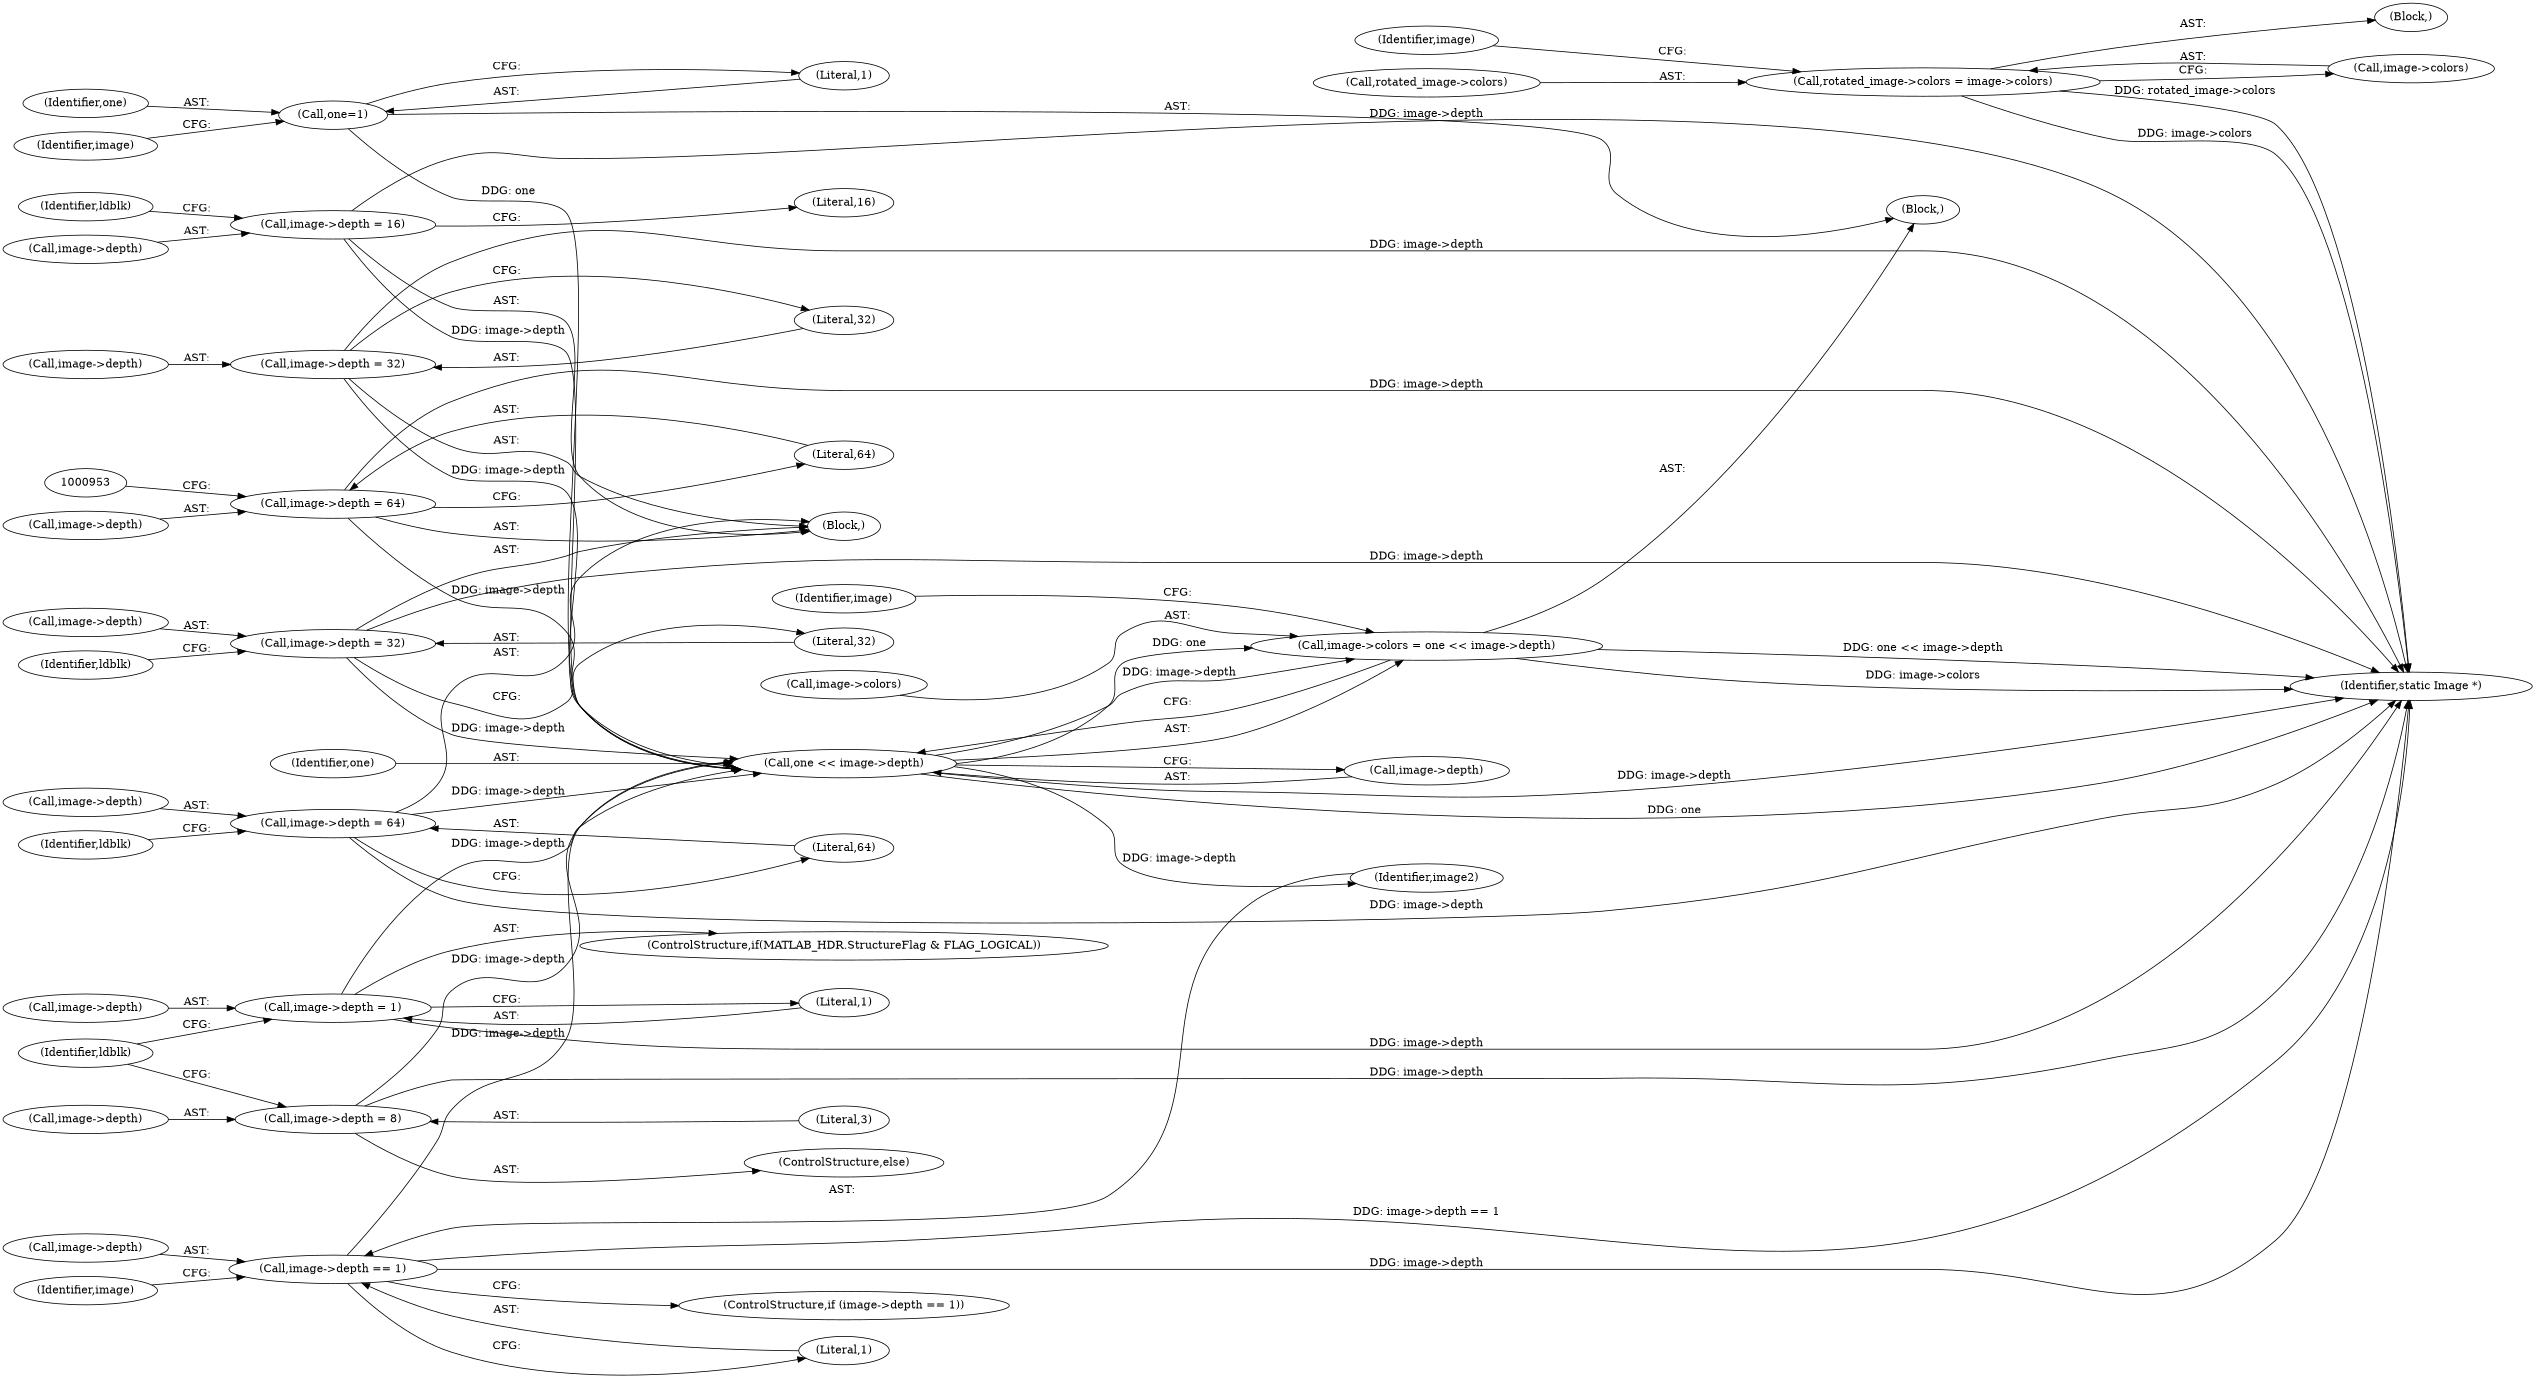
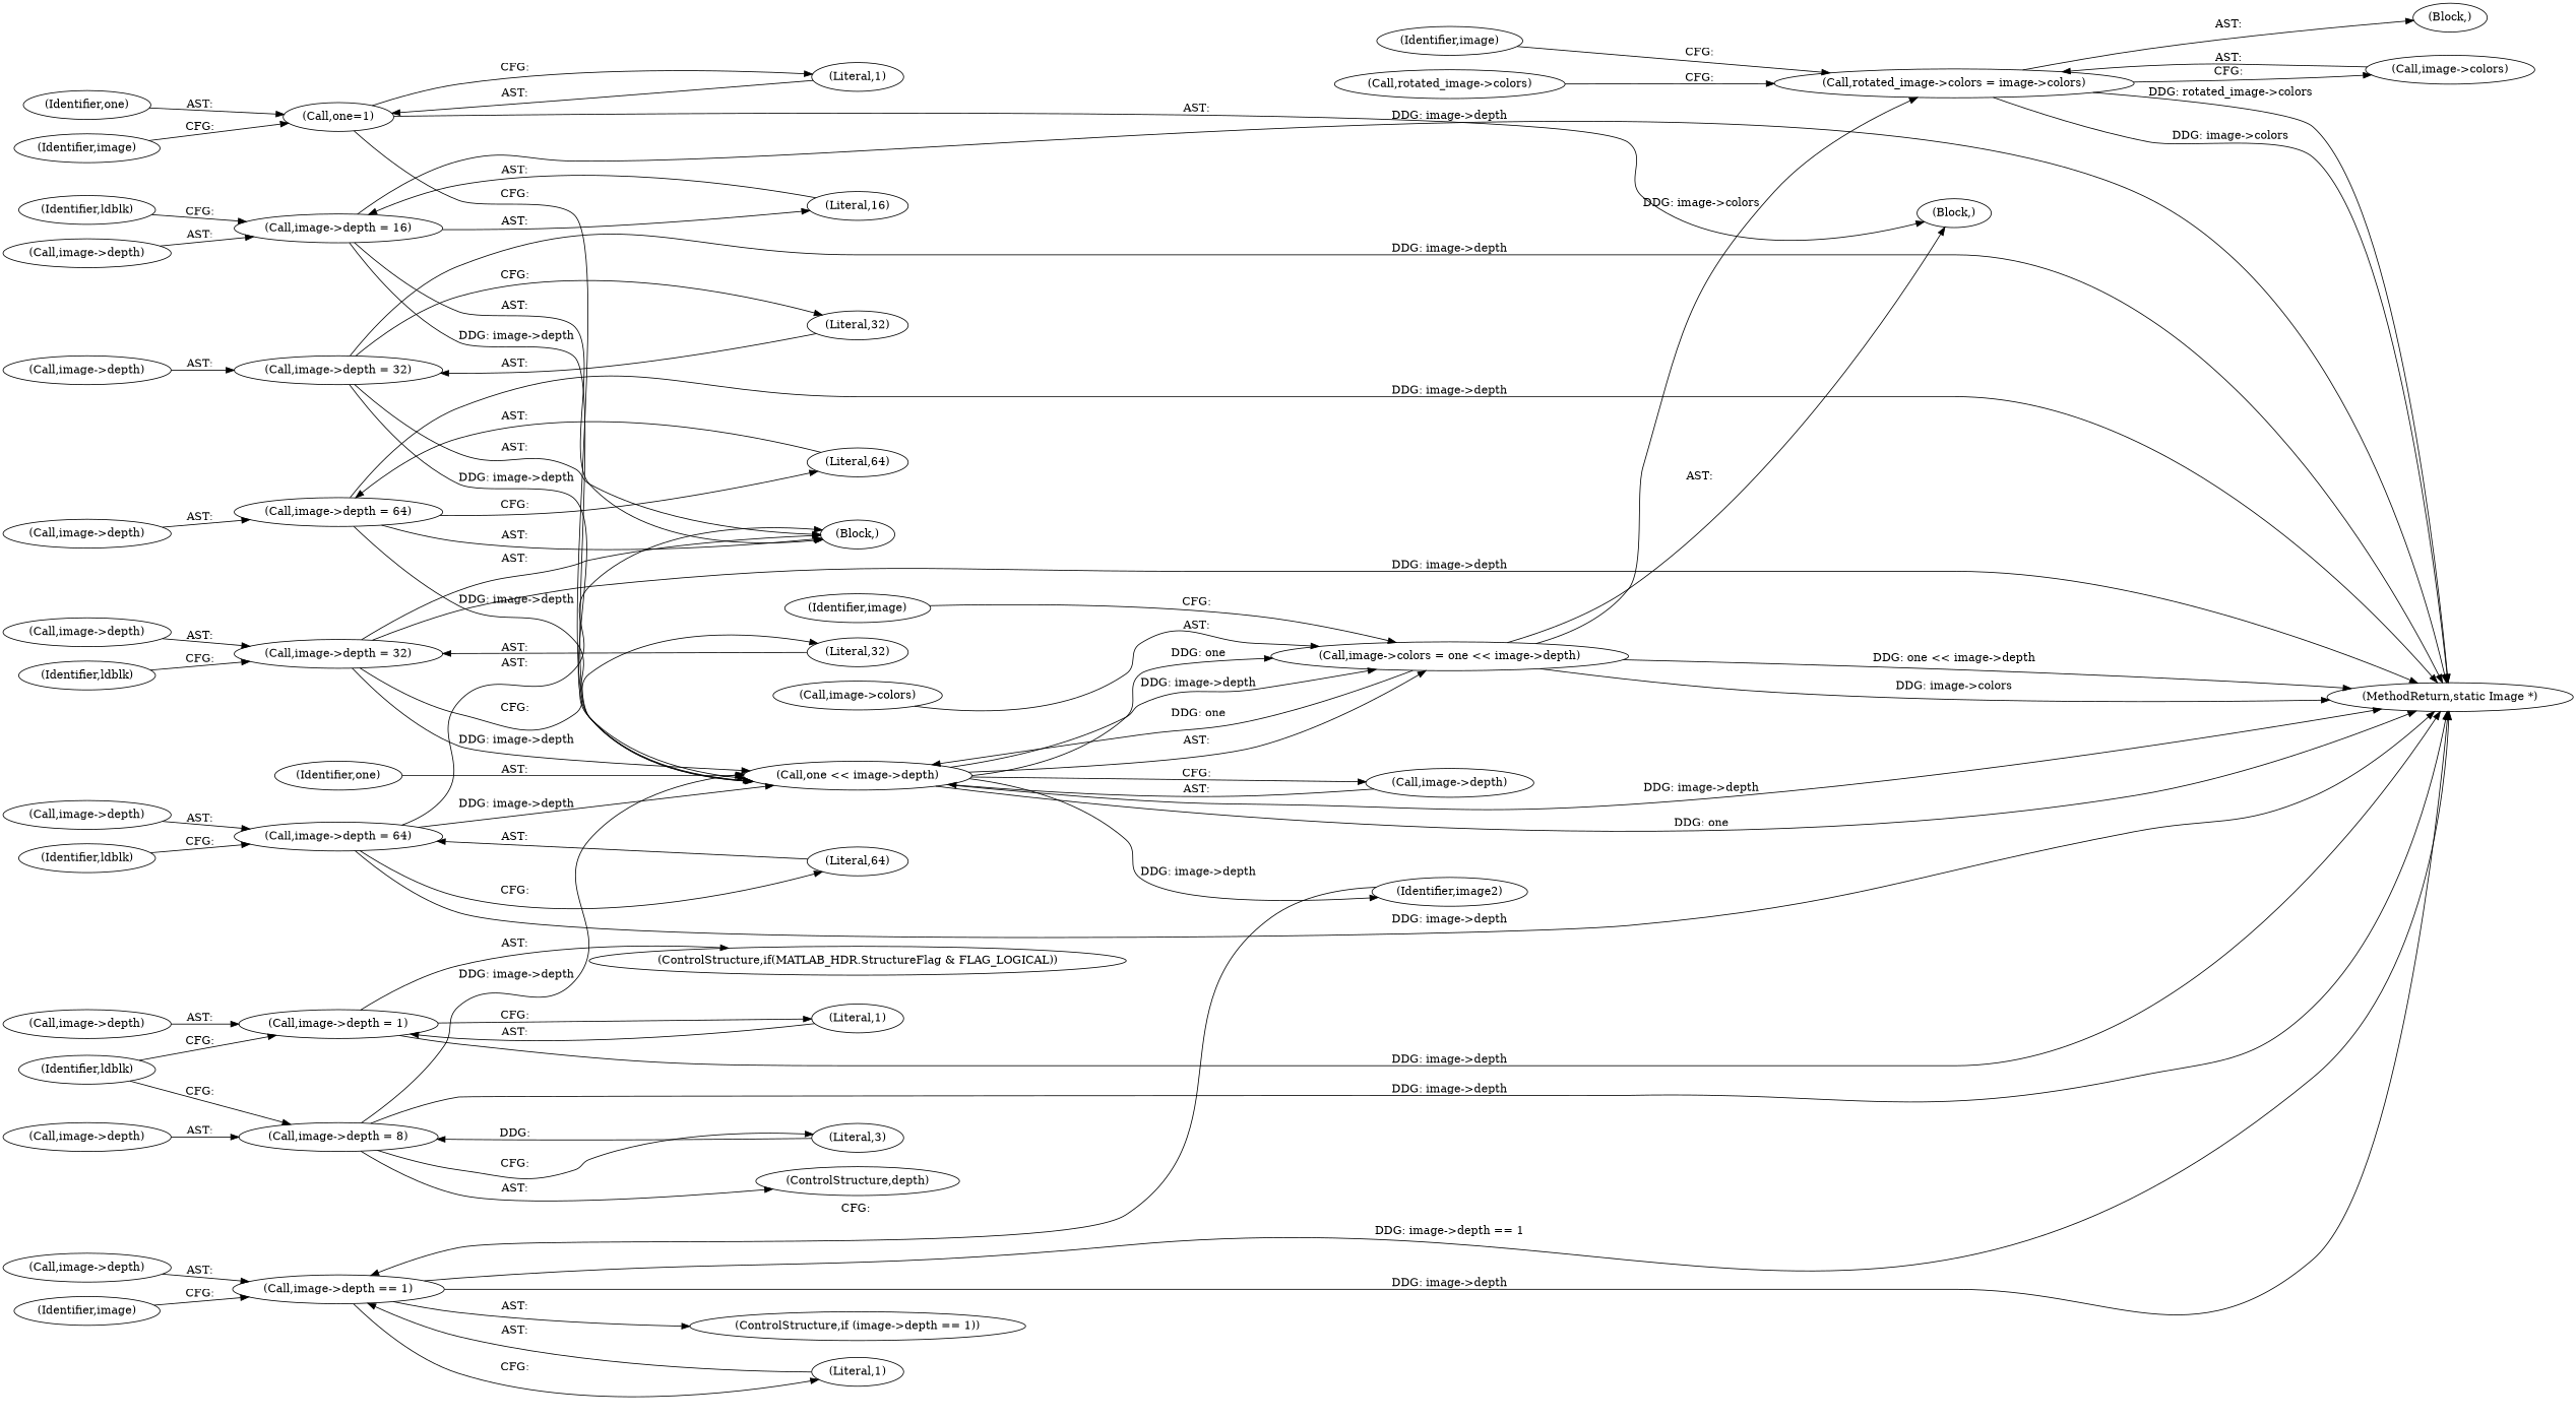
  digraph {
    rankdir=LR
    n1 [label="(Call,image->depth == 1)"]
    n2 [label="(Call,one << image->depth)"]
-   n3 [label="(Identifier,static Image *)"]
+   n3 [label="(MethodReturn,static Image *)"]
    n4 [label="(ControlStructure,if (image->depth == 1))"]
    n5 [label="(Literal,1)"]
    n6 [label="(Call,image->colors = one << image->depth)"]
    n7 [label="(Call,image->depth)"]
    n8 [label="(Identifier,image2)"]
    n9 [label="(Block,)"]
    n10 [label="(Call,rotated_image->colors = image->colors)"]
    n11 [label="(Call,one=1)"]
    n12 [label="(Literal,1)"]
    n13 [label="(Call,image->depth = 64)"]
    n14 [label="(Block,)"]
    n15 [label="(Literal,64)"]
    n16 [label="(Call,image->depth = 16)"]
    n17 [label="(Literal,16)"]
    n18 [label="(Call,image->depth = 32)"]
    n19 [label="(Literal,32)"]
    n20 [label="(Call,image->depth = 64)"]
    n21 [label="(Literal,64)"]
    n22 [label="(Call,image->depth = 1)"]
    n23 [label="(Literal,1)"]
    n24 [label="(ControlStructure,if(MATLAB_HDR.StructureFlag & FLAG_LOGICAL))"]
    n25 [label="(Call,image->depth = 32)"]
    n26 [label="(Literal,32)"]
    n27 [label="(Call,image->depth = 8)"]
-   n28 [label="(ControlStructure,else)"]
+   n28 [label="(ControlStructure,depth)"]
    n29 [label="(Literal,3)"]
    n30 [label="(Call,image->colors)"]
    n31 [label="(Block,)"]
    n32 [label="(Identifier,image)"]
    n33 [label="(Call,image->depth)"]
    n34 [label="(Call,image->depth)"]
    n35 [label="(Call,image->depth)"]
    n36 [label="(Identifier,image)"]
    n37 [label="(Identifier,ldblk)"]
    n38 [label="(Call,image->depth)"]
    n39 [label="(Identifier,image)"]
    n40 [label="(Call,image->depth)"]
    n41 [label="(Identifier,ldblk)"]
    n42 [label="(Identifier,ldblk)"]
    n43 [label="(Identifier,one)"]
    n44 [label="(Identifier,one)"]
    n45 [label="(Identifier,image)"]
    n46 [label="(Call,image->depth)"]
    n47 [label="(Identifier,ldblk)"]
    n48 [label="(Call,image->colors)"]
    n49 [label="(Call,image->depth)"]
    n50 [label="(Call,rotated_image->colors)"]
    n51 [label="(Call,image->depth)"]
-   1000953
-   n1 -> n2 [label="DDG: image->depth"]
    n1 -> n3 [label="DDG: image->depth"]
    n1 -> n3 [label="DDG: image->depth == 1"]
-   n1 -> n4 [label="CFG: "]
+   n1 -> n4 [label="AST: "]
    n1 -> n5 [label="CFG: "]
    n2 -> n3 [label="DDG: image->depth"]
    n2 -> n3 [label="DDG: one"]
    n2 -> n6 [label="AST: "]
    n2 -> n6 [label="DDG: one"]
    n2 -> n6 [label="DDG: image->depth"]
    n2 -> n7 [label="CFG: "]
    n2 -> n8 [label="DDG: image->depth"]
    n5 -> n1 [label="AST: "]
-   n6 -> n2 [label="CFG: "]
+   n6 -> n2 [label="DDG: one"]
    n6 -> n3 [label="DDG: one << image->depth"]
    n6 -> n3 [label="DDG: image->colors"]
    n6 -> n9 [label="AST: "]
+   n6 -> n10 [label="DDG: image->colors"]
    n7 -> n2 [label="AST: "]
-   n8 -> n1 [label="AST: "]
+   n8 -> n1 [label="CFG: "]
    n10 -> n3 [label="DDG: rotated_image->colors"]
    n10 -> n3 [label="DDG: image->colors"]
    n10 -> n30 [label="CFG: "]
    n10 -> n31 [label="AST: "]
-   n11 -> n2 [label="DDG: one"]
+   n11 -> n2 [label="CFG: "]
    n11 -> n9 [label="AST: "]
    n11 -> n12 [label="CFG: "]
    n12 -> n11 [label="AST: "]
    n13 -> n2 [label="DDG: image->depth"]
    n13 -> n3 [label="DDG: image->depth"]
    n13 -> n14 [label="AST: "]
    n13 -> n15 [label="CFG: "]
    n15 -> n13 [label="AST: "]
    n16 -> n2 [label="DDG: image->depth"]
    n16 -> n3 [label="DDG: image->depth"]
    n16 -> n14 [label="AST: "]
-   n16 -> n17 [label="CFG: "]
+   n16 -> n17 [label="AST: "]
+   n17 -> n16 [label="AST: "]
    n18 -> n2 [label="DDG: image->depth"]
    n18 -> n3 [label="DDG: image->depth"]
    n18 -> n14 [label="AST: "]
    n18 -> n19 [label="CFG: "]
    n19 -> n18 [label="AST: "]
    n20 -> n2 [label="DDG: image->depth"]
    n20 -> n3 [label="DDG: image->depth"]
    n20 -> n14 [label="AST: "]
    n20 -> n21 [label="CFG: "]
    n21 -> n20 [label="AST: "]
-   n22 -> n2 [label="DDG: image->depth"]
    n22 -> n3 [label="DDG: image->depth"]
    n22 -> n23 [label="CFG: "]
    n22 -> n24 [label="AST: "]
    n23 -> n22 [label="AST: "]
    n25 -> n2 [label="DDG: image->depth"]
    n25 -> n3 [label="DDG: image->depth"]
    n25 -> n14 [label="AST: "]
    n25 -> n26 [label="CFG: "]
    n26 -> n25 [label="AST: "]
    n27 -> n2 [label="DDG: image->depth"]
    n27 -> n3 [label="DDG: image->depth"]
    n27 -> n28 [label="AST: "]
-   n29 -> n27 [label="AST: "]
+   n27 -> n29 [label="CFG: "]
+   n29 -> n27 [label="DDG: "]
    n30 -> n10 [label="AST: "]
    n32 -> n11 [label="CFG: "]
    n33 -> n16 [label="AST: "]
    n34 -> n22 [label="AST: "]
    n35 -> n27 [label="AST: "]
    n36 -> n1 [label="CFG: "]
    n37 -> n13 [label="CFG: "]
    n38 -> n13 [label="AST: "]
    n39 -> n10 [label="CFG: "]
    n40 -> n18 [label="AST: "]
    n41 -> n16 [label="CFG: "]
    n42 -> n25 [label="CFG: "]
    n43 -> n2 [label="AST: "]
    n44 -> n11 [label="AST: "]
    n45 -> n6 [label="CFG: "]
    n46 -> n20 [label="AST: "]
    n47 -> n22 [label="CFG: "]
    n47 -> n27 [label="CFG: "]
    n48 -> n6 [label="AST: "]
    n49 -> n1 [label="AST: "]
-   n50 -> n10 [label="AST: "]
+   n50 -> n10 [label="CFG: "]
    n51 -> n25 [label="AST: "]
-   1000953 -> n20 [label="CFG: "]
  }
